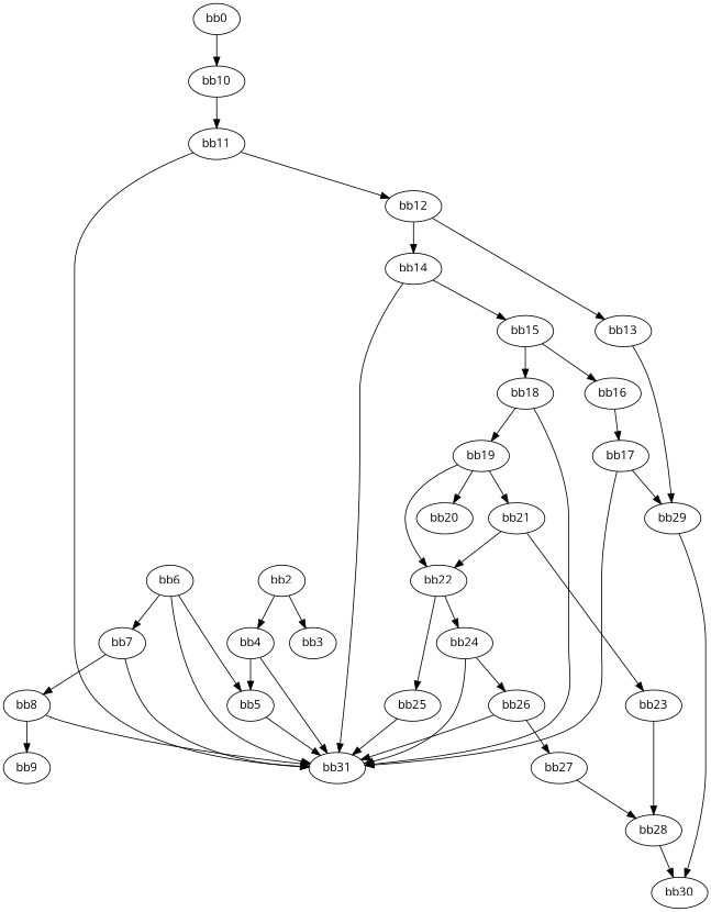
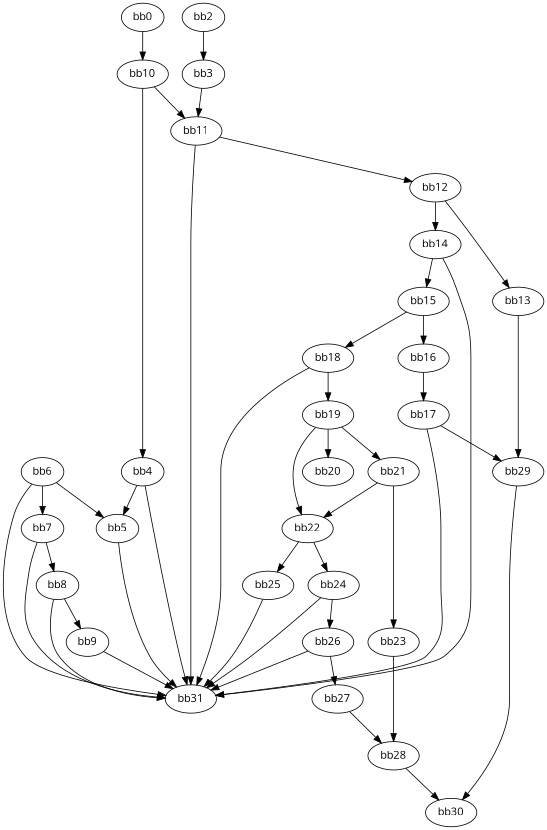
  digraph {
    fontname="Open Sans"
    node [fontname="Open Sans"]
    edge [fontname="Open Sans"]
    n1 [label="bb0\l"]
    n2 [label="bb10\l"]
    n3 [label="bb11\l"]
    n4 [label="bb2\l"]
    n5 [label="bb3\l"]
    n6 [label="bb4\l"]
    n7 [label="bb5\l"]
    n8 [label="bb31\l"]
    n9 [label="bb12\l"]
    n10 [label="bb6\l"]
    n11 [label="bb7\l"]
    n12 [label="bb8\l"]
    n13 [label="bb9\l"]
    n14 [label="bb13\l"]
    n15 [label="bb14\l"]
    n16 [label="bb29\l"]
    n17 [label="bb15\l"]
    n18 [label="bb30\l"]
    n19 [label="bb16\l"]
    n20 [label="bb18\l"]
    n21 [label="bb17\l"]
    n22 [label="bb19\l"]
    n23 [label="bb20\l"]
    n24 [label="bb21\l"]
    n25 [label="bb22\l"]
    n26 [label="bb23\l"]
    n27 [label="bb24\l"]
    n28 [label="bb25\l"]
    n29 [label="bb28\l"]
    n30 [label="bb26\l"]
    n31 [label="bb27\l"]
    n1 -> n2
    n2 -> n3
    n3 -> n8
    n3 -> n9
    n4 -> n5
-   n4 -> n6
+   n2 -> n6
+   n5 -> n3
    n6 -> n7
    n6 -> n8
    n7 -> n8
    n9 -> n14
    n9 -> n15
    n10 -> n7
    n10 -> n8
    n10 -> n11
    n11 -> n8
    n11 -> n12
    n12 -> n8
    n12 -> n13
+   n13 -> n8
    n14 -> n16
    n15 -> n8
    n15 -> n17
    n16 -> n18
    n17 -> n19
    n17 -> n20
    n19 -> n21
    n20 -> n8
    n20 -> n22
    n21 -> n8
    n21 -> n16
    n22 -> n23
    n22 -> n24
    n22 -> n25
    n24 -> n25
    n24 -> n26
    n25 -> n27
    n25 -> n28
    n26 -> n29
    n27 -> n8
    n27 -> n30
    n28 -> n8
    n29 -> n18
    n30 -> n8
    n30 -> n31
    n31 -> n29
  }
